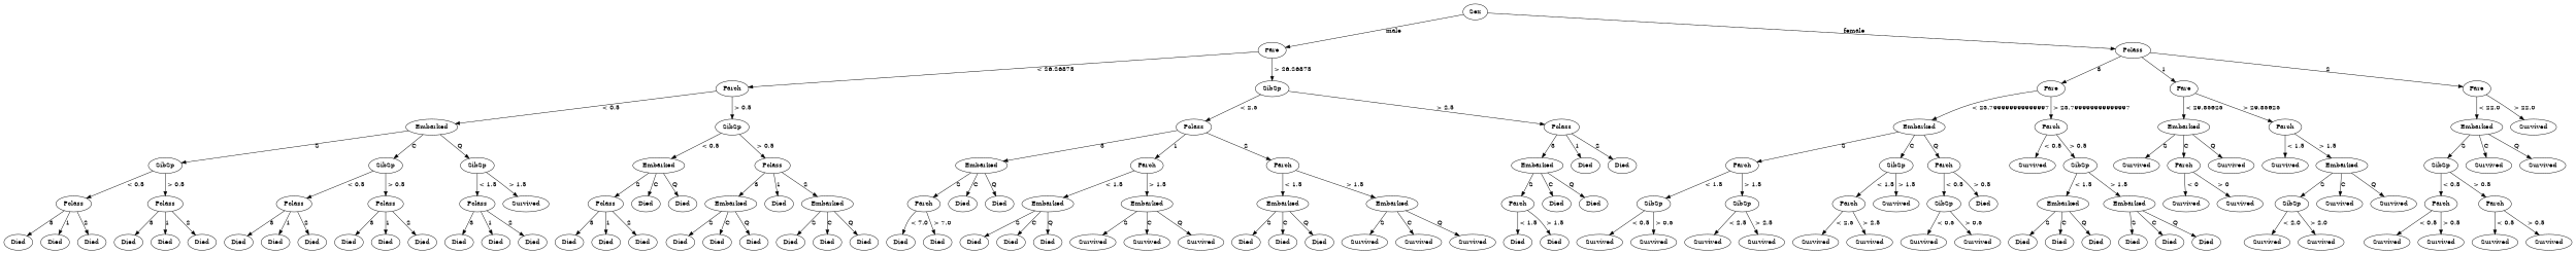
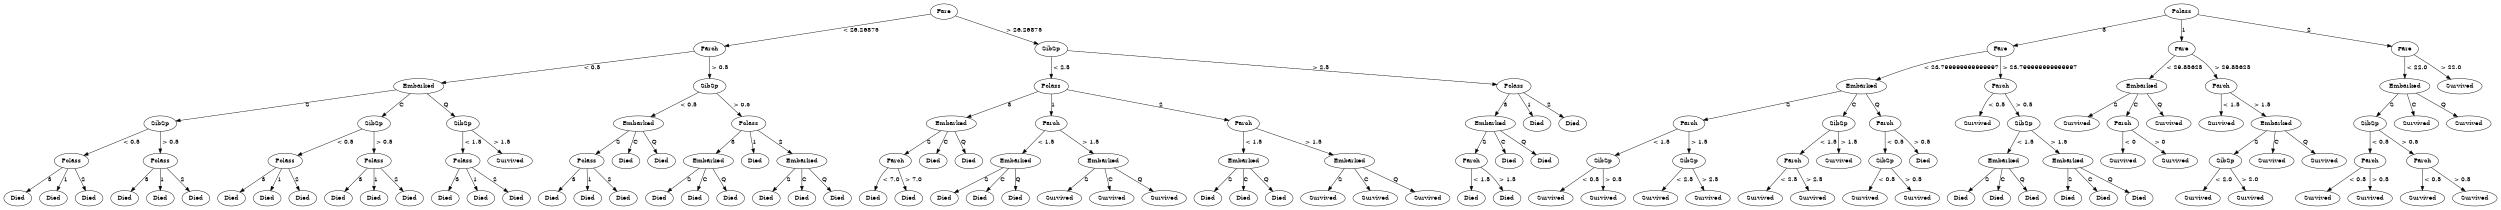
  digraph {
-   n1 [label=Sex]
    n2 [label=Fare]
    n3 [label=Pclass]
    n4 [label=Parch]
    n5 [label=SibSp]
    n6 [label=Embarked]
    n7 [label=SibSp]
    n8 [label=SibSp]
    n9 [label=SibSp]
    n10 [label=SibSp]
    n11 [label=Pclass]
    n12 [label=Pclass]
    n13 [label=Died]
    n14 [label=Died]
    n15 [label=Died]
    n16 [label=Died]
    n17 [label=Died]
    n18 [label=Died]
    n19 [label=Pclass]
    n20 [label=Pclass]
    n21 [label=Died]
    n22 [label=Died]
    n23 [label=Died]
    n24 [label=Died]
    n25 [label=Died]
    n26 [label=Died]
    n27 [label=Pclass]
    n28 [label=Survived]
    n29 [label=Died]
    n30 [label=Died]
    n31 [label=Died]
    n32 [label=Embarked]
    n33 [label=Pclass]
    n34 [label=Pclass]
    n35 [label=Died]
    n36 [label=Died]
    n37 [label=Died]
    n38 [label=Died]
    n39 [label=Died]
    n40 [label=Embarked]
    n41 [label=Died]
    n42 [label=Embarked]
    n43 [label=Died]
    n44 [label=Died]
    n45 [label=Died]
    n46 [label=Died]
    n47 [label=Died]
    n48 [label=Died]
    n49 [label=Pclass]
    n50 [label=Pclass]
    n51 [label=Embarked]
    n52 [label=Parch]
    n53 [label=Parch]
    n54 [label=Parch]
    n55 [label=Died]
    n56 [label=Died]
    n57 [label=Died]
    n58 [label=Died]
    n59 [label=Embarked]
    n60 [label=Embarked]
    n61 [label=Died]
    n62 [label=Died]
    n63 [label=Died]
    n64 [label=Survived]
    n65 [label=Survived]
    n66 [label=Survived]
    n67 [label=Embarked]
    n68 [label=Embarked]
    n69 [label=Died]
    n70 [label=Died]
    n71 [label=Died]
    n72 [label=Survived]
    n73 [label=Survived]
    n74 [label=Survived]
    n75 [label=Embarked]
    n76 [label=Died]
    n77 [label=Died]
    n78 [label=Parch]
    n79 [label=Died]
    n80 [label=Died]
    n81 [label=Died]
    n82 [label=Died]
    n83 [label=Fare]
    n84 [label=Fare]
    n85 [label=Fare]
    n86 [label=Embarked]
    n87 [label=Parch]
    n88 [label=Parch]
    n89 [label=SibSp]
    n90 [label=Parch]
    n91 [label=SibSp]
    n92 [label=SibSp]
    n93 [label=Survived]
    n94 [label=Survived]
    n95 [label=Survived]
    n96 [label=Survived]
    n97 [label=Parch]
    n98 [label=Survived]
    n99 [label=Survived]
    n100 [label=Survived]
    n101 [label=SibSp]
    n102 [label=Died]
    n103 [label=Survived]
    n104 [label=Survived]
    n105 [label=Survived]
    n106 [label=SibSp]
    n107 [label=Embarked]
    n108 [label=Embarked]
    n109 [label=Died]
    n110 [label=Died]
    n111 [label=Died]
    n112 [label=Died]
    n113 [label=Died]
    n114 [label=Died]
    n115 [label=Embarked]
    n116 [label=Parch]
    n117 [label=Survived]
    n118 [label=Parch]
    n119 [label=Survived]
    n120 [label=Survived]
    n121 [label=Survived]
    n122 [label=Survived]
    n123 [label=Embarked]
    n124 [label=SibSp]
    n125 [label=Survived]
    n126 [label=Survived]
    n127 [label=Survived]
    n128 [label=Survived]
    n129 [label=Embarked]
    n130 [label=Survived]
    n131 [label=SibSp]
    n132 [label=Survived]
    n133 [label=Survived]
    n134 [label=Parch]
    n135 [label=Parch]
    n136 [label=Survived]
    n137 [label=Survived]
    n138 [label=Survived]
    n139 [label=Survived]
-   n1 -> n2 [label=male]
-   n1 -> n3 [label=female]
    n2 -> n4 [label=" < 26.26875"]
    n2 -> n5 [label=" > 26.26875"]
    n3 -> n83 [label=3]
    n3 -> n84 [label=1]
    n3 -> n85 [label=2]
    n4 -> n6 [label=" < 0.5"]
    n4 -> n7 [label=" > 0.5"]
    n5 -> n49 [label=" < 2.5"]
    n5 -> n50 [label=" > 2.5"]
    n6 -> n8 [label=S]
    n6 -> n9 [label=C]
    n6 -> n10 [label=Q]
    n7 -> n32 [label=" < 0.5"]
    n7 -> n33 [label=" > 0.5"]
    n8 -> n11 [label=" < 0.5"]
    n8 -> n12 [label=" > 0.5"]
    n9 -> n19 [label=" < 0.5"]
    n9 -> n20 [label=" > 0.5"]
    n10 -> n27 [label=" < 1.5"]
    n10 -> n28 [label=" > 1.5"]
    n11 -> n13 [label=3]
    n11 -> n14 [label=1]
    n11 -> n15 [label=2]
    n12 -> n16 [label=3]
    n12 -> n17 [label=1]
    n12 -> n18 [label=2]
    n19 -> n21 [label=3]
    n19 -> n22 [label=1]
    n19 -> n23 [label=2]
    n20 -> n24 [label=3]
    n20 -> n25 [label=1]
    n20 -> n26 [label=2]
    n27 -> n29 [label=3]
    n27 -> n30 [label=1]
    n27 -> n31 [label=2]
    n32 -> n34 [label=S]
    n32 -> n35 [label=C]
    n32 -> n36 [label=Q]
    n33 -> n40 [label=3]
    n33 -> n41 [label=1]
    n33 -> n42 [label=2]
    n34 -> n37 [label=3]
    n34 -> n38 [label=1]
    n34 -> n39 [label=2]
    n40 -> n43 [label=S]
    n40 -> n44 [label=C]
    n40 -> n45 [label=Q]
    n42 -> n46 [label=S]
    n42 -> n47 [label=C]
    n42 -> n48 [label=Q]
    n49 -> n51 [label=3]
    n49 -> n52 [label=1]
    n49 -> n53 [label=2]
    n50 -> n75 [label=3]
    n50 -> n76 [label=1]
    n50 -> n77 [label=2]
    n51 -> n54 [label=S]
    n51 -> n55 [label=C]
    n51 -> n56 [label=Q]
    n52 -> n59 [label=" < 1.5"]
    n52 -> n60 [label=" > 1.5"]
    n53 -> n67 [label=" < 1.5"]
    n53 -> n68 [label=" > 1.5"]
    n54 -> n57 [label=" < 7.0"]
    n54 -> n58 [label=" > 7.0"]
    n59 -> n61 [label=S]
    n59 -> n62 [label=C]
    n59 -> n63 [label=Q]
    n60 -> n64 [label=S]
    n60 -> n65 [label=C]
    n60 -> n66 [label=Q]
    n67 -> n69 [label=S]
    n67 -> n70 [label=C]
    n67 -> n71 [label=Q]
    n68 -> n72 [label=S]
    n68 -> n73 [label=C]
    n68 -> n74 [label=Q]
    n75 -> n78 [label=S]
    n75 -> n79 [label=C]
    n75 -> n80 [label=Q]
    n78 -> n81 [label=" < 1.5"]
    n78 -> n82 [label=" > 1.5"]
    n83 -> n86 [label=" < 23.799999999999997"]
    n83 -> n87 [label=" > 23.799999999999997"]
    n84 -> n115 [label=" < 29.85625"]
    n84 -> n116 [label=" > 29.85625"]
    n85 -> n129 [label=" < 22.0"]
    n85 -> n130 [label=" > 22.0"]
    n86 -> n88 [label=S]
    n86 -> n89 [label=C]
    n86 -> n90 [label=Q]
    n87 -> n105 [label=" < 0.5"]
    n87 -> n106 [label=" > 0.5"]
    n88 -> n91 [label=" < 1.5"]
    n88 -> n92 [label=" > 1.5"]
    n89 -> n97 [label=" < 1.5"]
    n89 -> n98 [label=" > 1.5"]
    n90 -> n101 [label=" < 0.5"]
    n90 -> n102 [label=" > 0.5"]
    n91 -> n93 [label=" < 0.5"]
    n91 -> n94 [label=" > 0.5"]
    n92 -> n95 [label=" < 2.5"]
    n92 -> n96 [label=" > 2.5"]
    n97 -> n99 [label=" < 2.5"]
    n97 -> n100 [label=" > 2.5"]
    n101 -> n103 [label=" < 0.5"]
    n101 -> n104 [label=" > 0.5"]
    n106 -> n107 [label=" < 1.5"]
    n106 -> n108 [label=" > 1.5"]
    n107 -> n109 [label=S]
    n107 -> n110 [label=C]
    n107 -> n111 [label=Q]
    n108 -> n112 [label=S]
    n108 -> n113 [label=C]
    n108 -> n114 [label=Q]
    n115 -> n117 [label=S]
    n115 -> n118 [label=C]
    n115 -> n119 [label=Q]
    n116 -> n122 [label=" < 1.5"]
    n116 -> n123 [label=" > 1.5"]
    n118 -> n120 [label=" < 0"]
    n118 -> n121 [label=" > 0"]
    n123 -> n124 [label=S]
    n123 -> n125 [label=C]
    n123 -> n126 [label=Q]
    n124 -> n127 [label=" < 2.0"]
    n124 -> n128 [label=" > 2.0"]
    n129 -> n131 [label=S]
    n129 -> n132 [label=C]
    n129 -> n133 [label=Q]
    n131 -> n134 [label=" < 0.5"]
    n131 -> n135 [label=" > 0.5"]
    n134 -> n136 [label=" < 0.5"]
    n134 -> n137 [label=" > 0.5"]
    n135 -> n138 [label=" < 0.5"]
    n135 -> n139 [label=" > 0.5"]
  }
